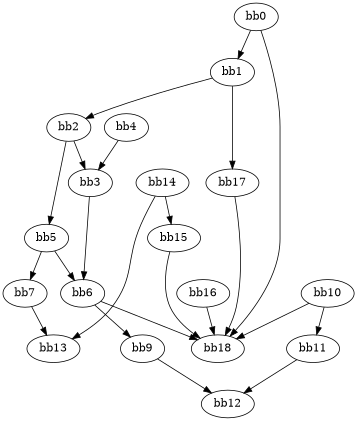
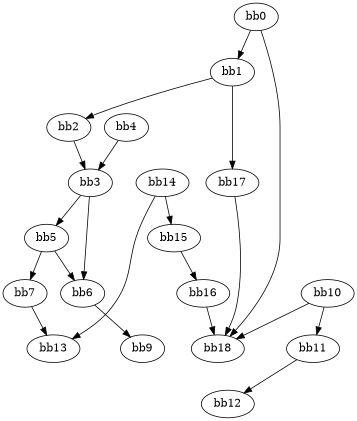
  digraph {
    n1 [label="bb0\l"]
    n2 [label="bb1\l"]
    n3 [label="bb18\l"]
    n4 [label="bb2\l"]
    n5 [label="bb17\l"]
    n6 [label="bb3\l"]
    n7 [label="bb5\l"]
    n8 [label="bb6\l"]
    n9 [label="bb16\l"]
    n10 [label="bb4\l"]
    n11 [label="bb7\l"]
    n12 [label="bb9\l"]
    n13 [label="bb13\l"]
    n14 [label="bb12\l"]
    n15 [label="bb10\l"]
    n16 [label="bb11\l"]
    n17 [label="bb15\l"]
    n18 [label="bb14\l"]
    n1 -> n2
    n1 -> n3
    n2 -> n4
    n2 -> n5
    n4 -> n6
    n5 -> n3
-   n4 -> n7
+   n6 -> n7
    n6 -> n8
    n7 -> n8
    n7 -> n11
-   n8 -> n3
    n8 -> n12
    n9 -> n3
    n10 -> n6
    n11 -> n13
-   n12 -> n14
    n15 -> n3
    n15 -> n16
    n16 -> n14
-   n17 -> n3
+   n17 -> n9
    n18 -> n13
    n18 -> n17
  }
